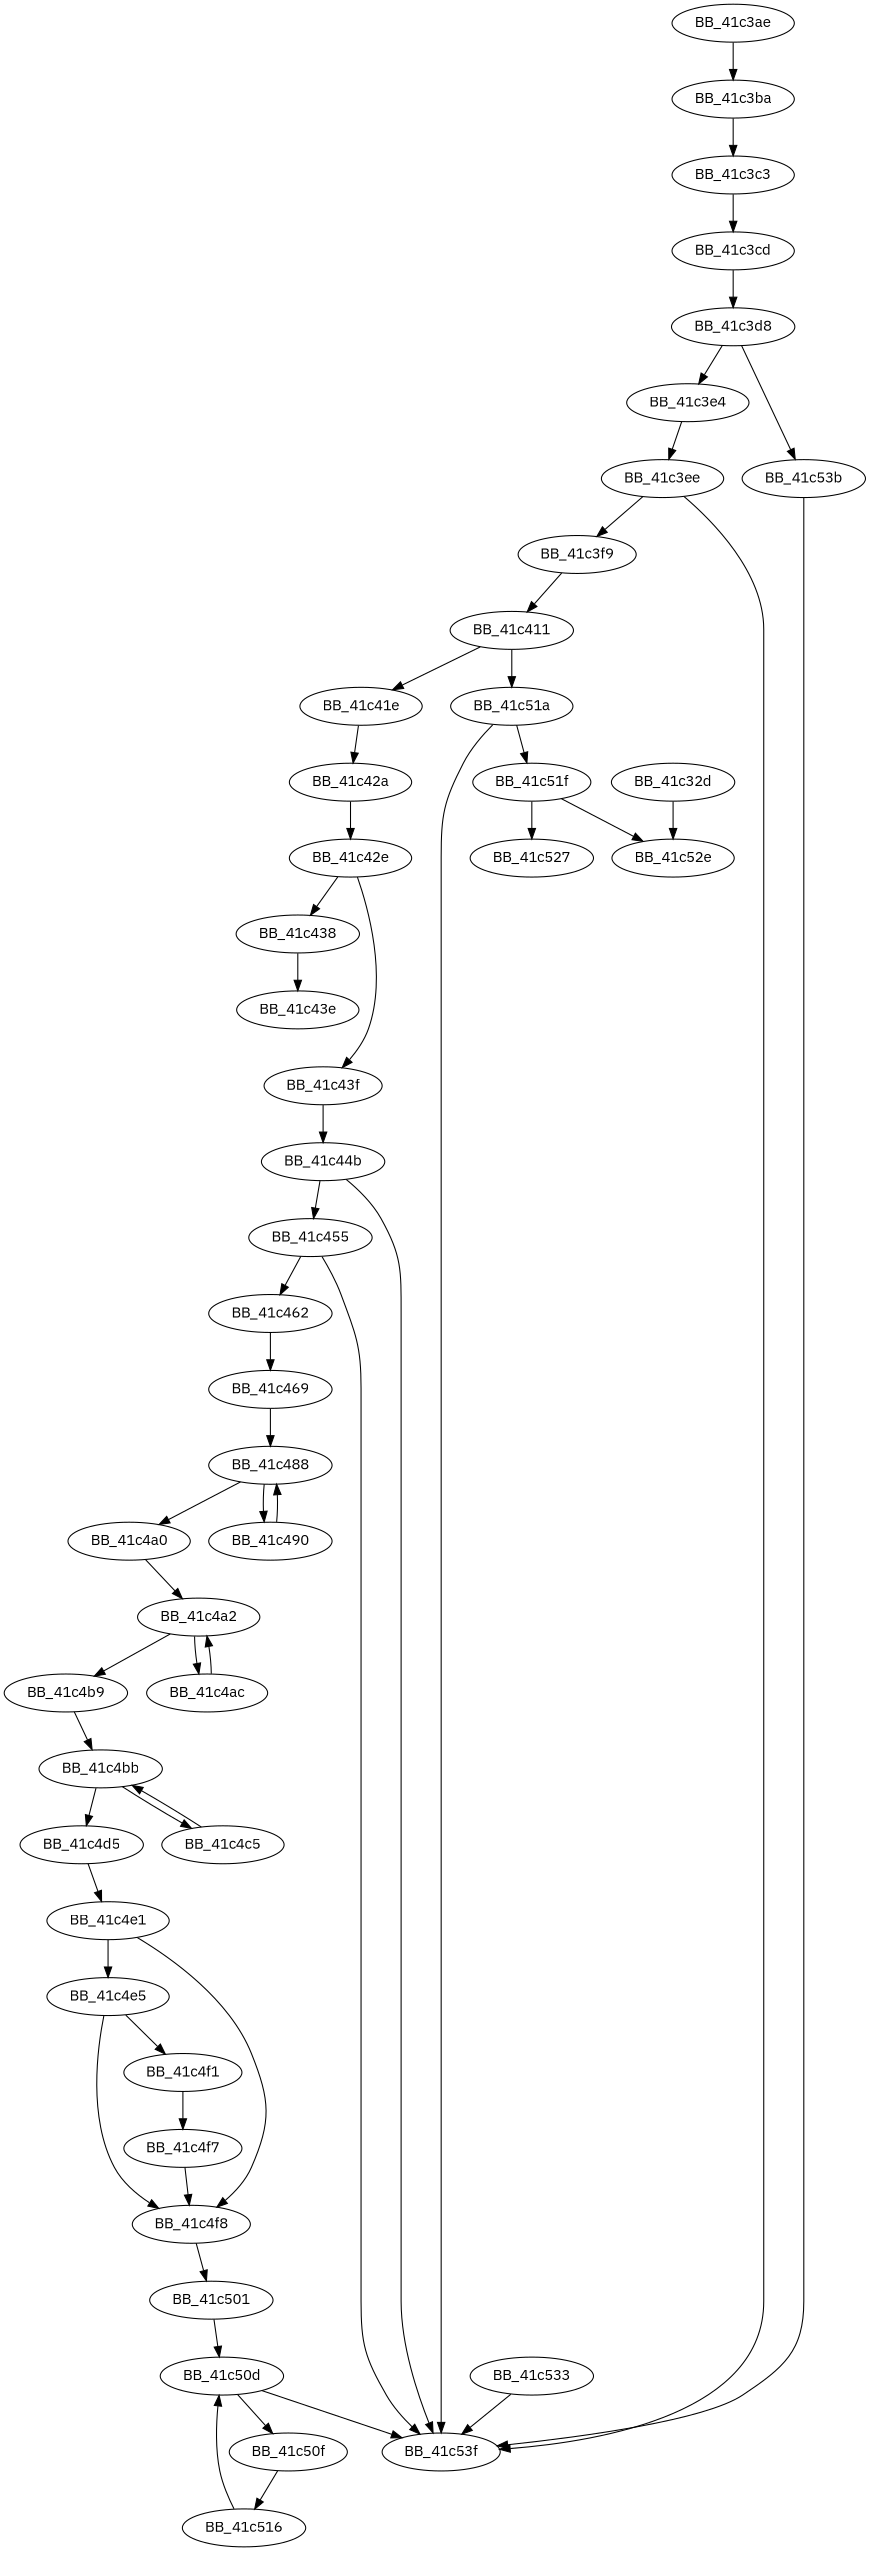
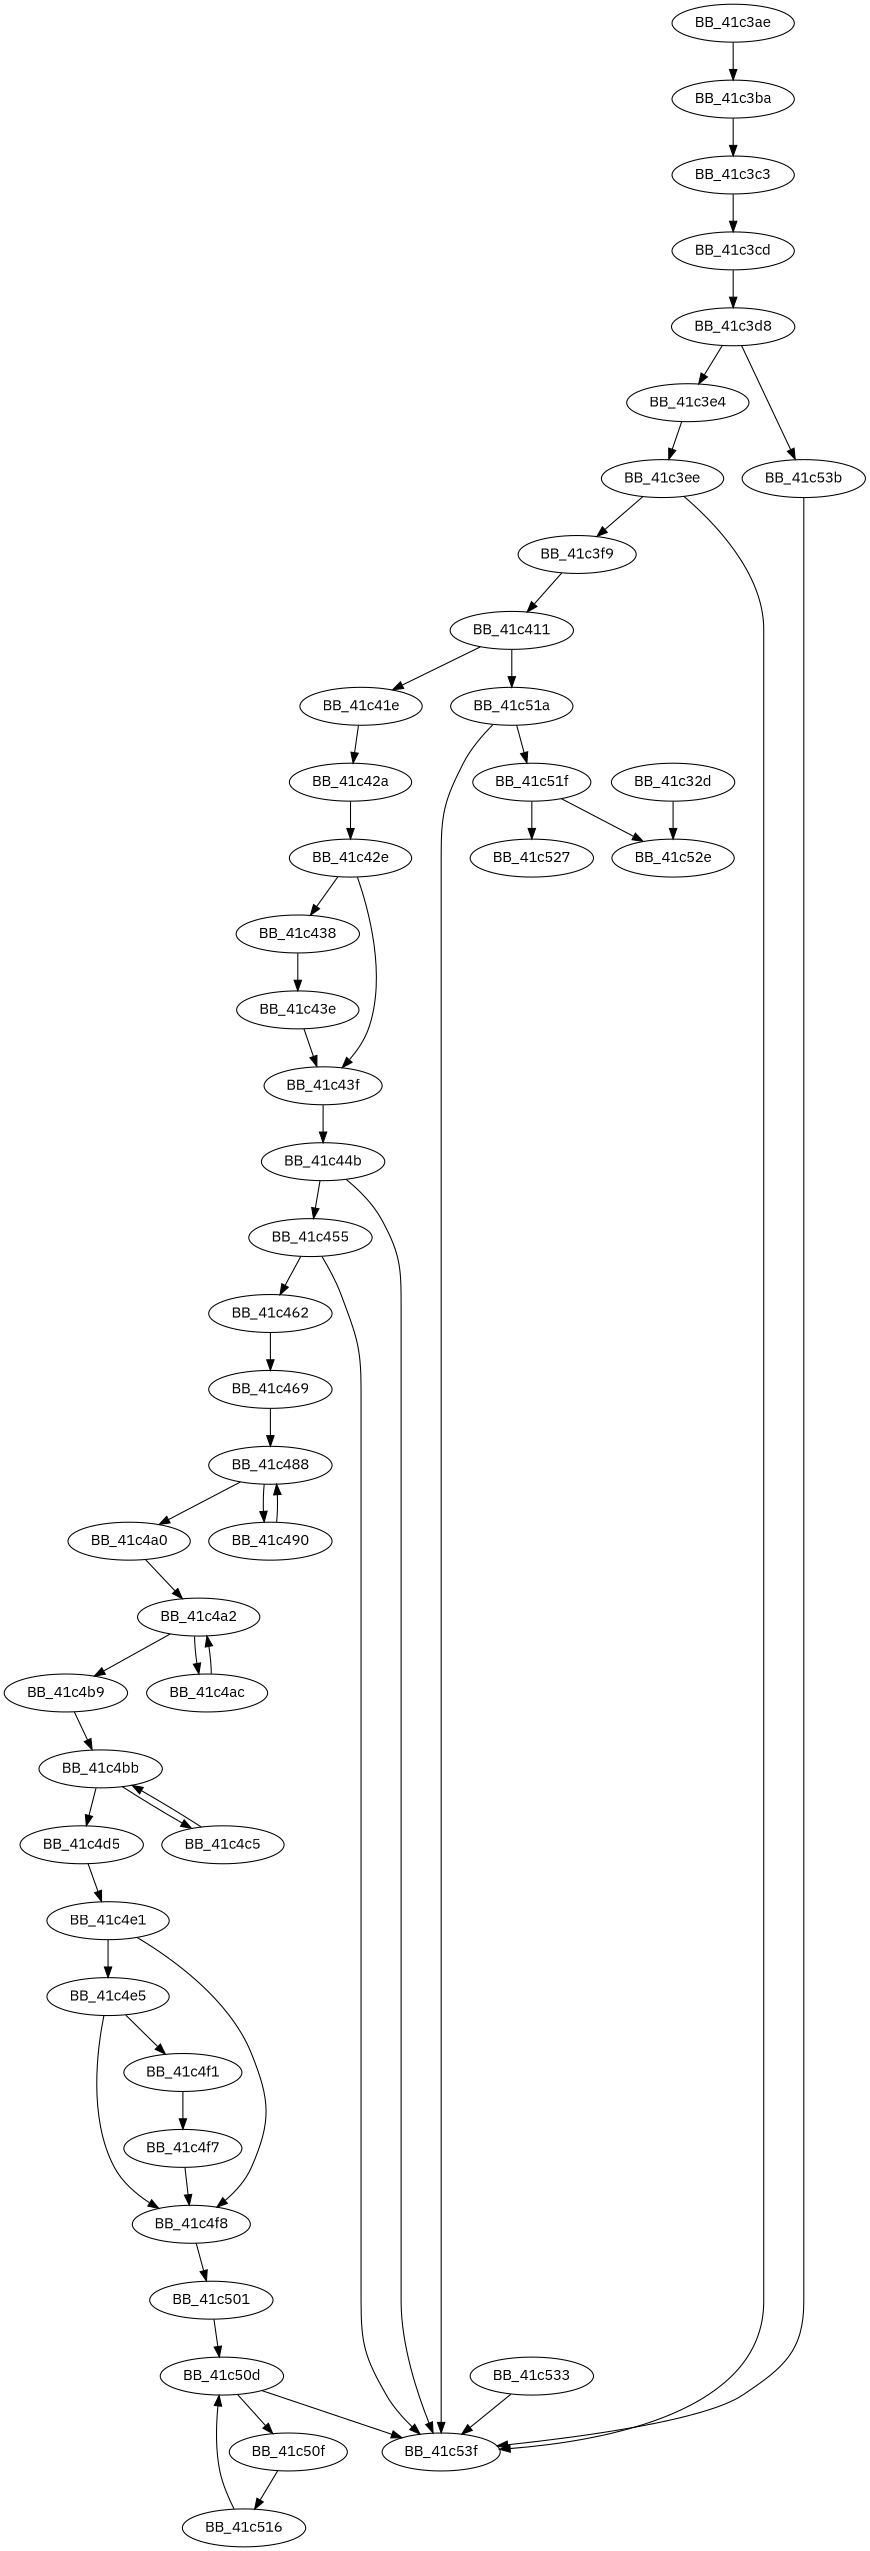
  digraph {
    fontname="IBM Plex Sans"
    node [fontname="IBM Plex Sans"]
    edge [fontname="IBM Plex Sans"]
    BB_41c3ae
    BB_41c3ba
    BB_41c3c3
    BB_41c3cd
    BB_41c3d8
    BB_41c3e4
    BB_41c53b
    BB_41c3ee
    BB_41c53f
    BB_41c3f9
    BB_41c411
    BB_41c41e
    BB_41c51a
    BB_41c42a
    BB_41c51f
    BB_41c42e
    BB_41c527
    BB_41c52e
    BB_41c43f
    BB_41c438
    BB_41c44b
    BB_41c43e
    BB_41c455
    BB_41c462
    BB_41c469
    BB_41c488
    BB_41c490
    BB_41c4a0
    BB_41c4a2
    BB_41c4ac
    BB_41c4b9
    BB_41c4bb
    BB_41c4c5
    BB_41c4d5
    BB_41c4e1
    BB_41c4e5
    BB_41c4f8
    BB_41c4f1
    BB_41c501
    BB_41c4f7
    BB_41c50d
    BB_41c50f
    BB_41c516
    n44 [label=BB_41c32d]
    BB_41c533
    BB_41c3ae -> BB_41c3ba
    BB_41c3ba -> BB_41c3c3
    BB_41c3c3 -> BB_41c3cd
    BB_41c3cd -> BB_41c3d8
    BB_41c3d8 -> BB_41c3e4
    BB_41c3d8 -> BB_41c53b
    BB_41c3e4 -> BB_41c3ee
    BB_41c53b -> BB_41c53f
    BB_41c3ee -> BB_41c53f
    BB_41c3ee -> BB_41c3f9
    BB_41c3f9 -> BB_41c411
    BB_41c411 -> BB_41c41e
    BB_41c411 -> BB_41c51a
    BB_41c41e -> BB_41c42a
    BB_41c51a -> BB_41c53f
    BB_41c51a -> BB_41c51f
    BB_41c42a -> BB_41c42e
    BB_41c51f -> BB_41c527
    BB_41c51f -> BB_41c52e
    BB_41c42e -> BB_41c43f
    BB_41c42e -> BB_41c438
    BB_41c43f -> BB_41c44b
    BB_41c438 -> BB_41c43e
    BB_41c44b -> BB_41c53f
    BB_41c44b -> BB_41c455
+   BB_41c43e -> BB_41c43f
    BB_41c455 -> BB_41c53f
    BB_41c455 -> BB_41c462
    BB_41c462 -> BB_41c469
    BB_41c469 -> BB_41c488
    BB_41c488 -> BB_41c490
    BB_41c488 -> BB_41c4a0
    BB_41c490 -> BB_41c488
    BB_41c4a0 -> BB_41c4a2
    BB_41c4a2 -> BB_41c4ac
    BB_41c4a2 -> BB_41c4b9
    BB_41c4ac -> BB_41c4a2
    BB_41c4b9 -> BB_41c4bb
    BB_41c4bb -> BB_41c4c5
    BB_41c4bb -> BB_41c4d5
    BB_41c4c5 -> BB_41c4bb
    BB_41c4d5 -> BB_41c4e1
    BB_41c4e1 -> BB_41c4e5
    BB_41c4e1 -> BB_41c4f8
    BB_41c4e5 -> BB_41c4f8
    BB_41c4e5 -> BB_41c4f1
    BB_41c4f8 -> BB_41c501
    BB_41c4f1 -> BB_41c4f7
    BB_41c501 -> BB_41c50d
    BB_41c4f7 -> BB_41c4f8
    BB_41c50d -> BB_41c53f
    BB_41c50d -> BB_41c50f
    BB_41c50f -> BB_41c516
    BB_41c516 -> BB_41c50d
    n44 -> BB_41c52e
    BB_41c533 -> BB_41c53f
  }
